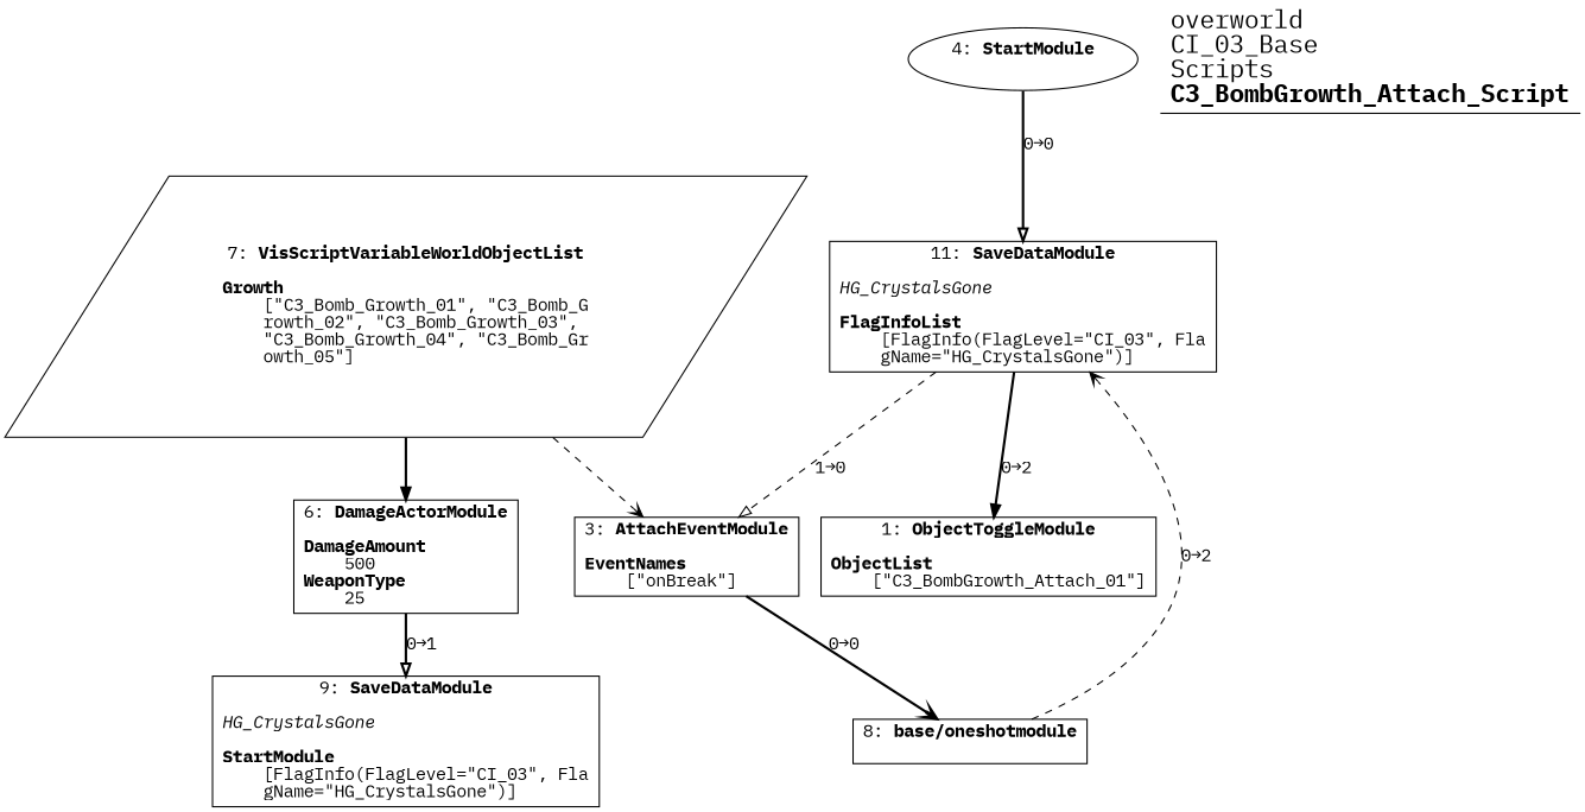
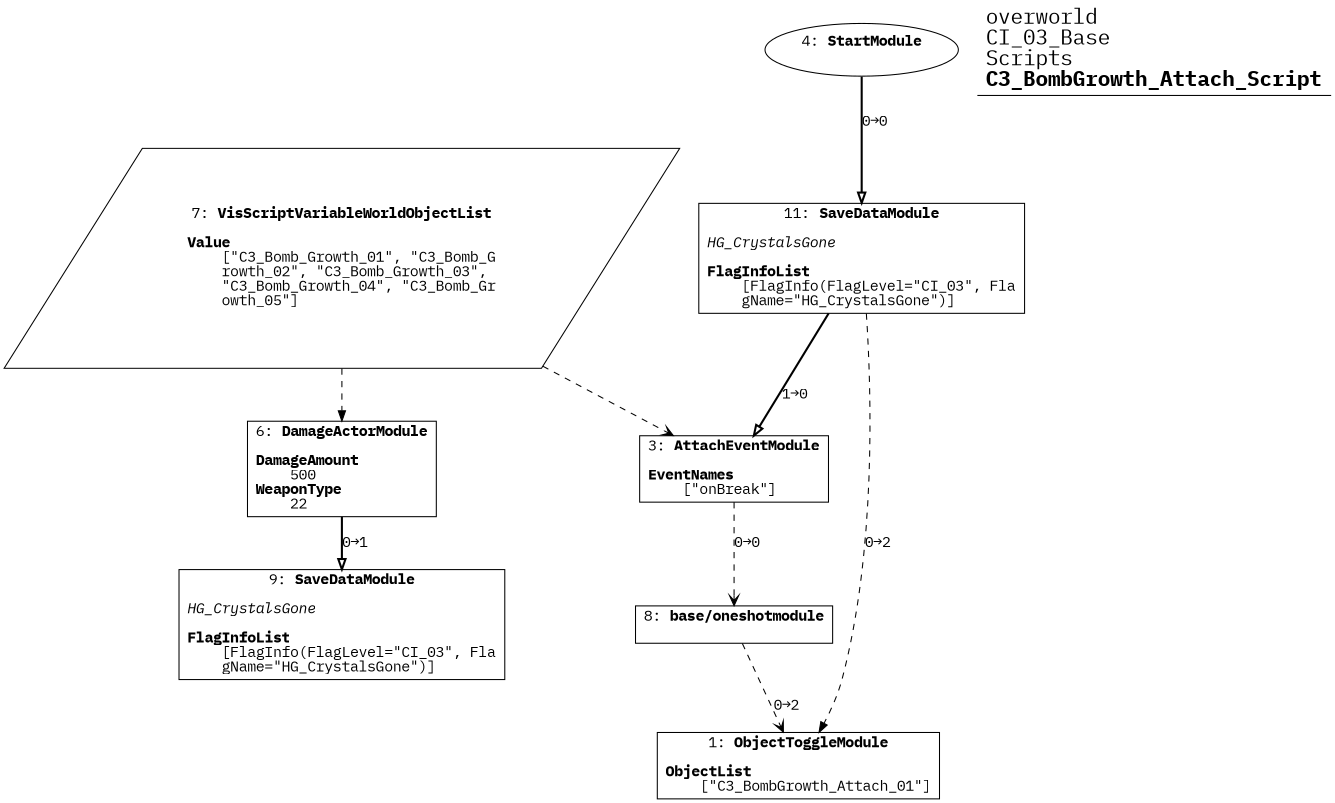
  digraph {
    fontname="IBM Plex Mono"
    splines=spline
    node [fontname="IBM Plex Mono" shape=box]
    edge [arrowhead=vee fontname="IBM Plex Mono" style=bold]
    n1 [label=<1: <b>ObjectToggleModule</b><br/><br/><b>ObjectList</b><br align="left"/>    [&quot;C3_BombGrowth_Attach_01&quot;]<br align="left"/>>]
    n2 [label=<3: <b>AttachEventModule</b><br/><br/><b>EventNames</b><br align="left"/>    [&quot;onBreak&quot;]<br align="left"/>>]
    n3 [label=<8: <b>base/oneshotmodule</b><br/><br/>>]
-   n4 [label=<6: <b>DamageActorModule</b><br/><br/><b>DamageAmount</b><br align="left"/>    500<br align="left"/><b>WeaponType</b><br align="left"/>    25<br align="left"/>>]
-   n5 [label=<9: <b>SaveDataModule</b><br/><br/><i>HG_CrystalsGone<br align="left"/></i><br align="left"/><b>StartModule</b><br align="left"/>    [FlagInfo(FlagLevel=&quot;CI_03&quot;, Fla<br align="left"/>    gName=&quot;HG_CrystalsGone&quot;)]<br align="left"/>>]
-   n6 [label=<7: <b>VisScriptVariableWorldObjectList</b><br/><br/><b>Growth</b><br align="left"/>    [&quot;C3_Bomb_Growth_01&quot;, &quot;C3_Bomb_G<br align="left"/>    rowth_02&quot;, &quot;C3_Bomb_Growth_03&quot;, <br align="left"/>    &quot;C3_Bomb_Growth_04&quot;, &quot;C3_Bomb_Gr<br align="left"/>    owth_05&quot;]<br align="left"/>> shape=parallelogram]
+   n4 [label=<6: <b>DamageActorModule</b><br/><br/><b>DamageAmount</b><br align="left"/>    500<br align="left"/><b>WeaponType</b><br align="left"/>    22<br align="left"/>>]
+   n5 [label=<9: <b>SaveDataModule</b><br/><br/><i>HG_CrystalsGone<br align="left"/></i><br align="left"/><b>FlagInfoList</b><br align="left"/>    [FlagInfo(FlagLevel=&quot;CI_03&quot;, Fla<br align="left"/>    gName=&quot;HG_CrystalsGone&quot;)]<br align="left"/>>]
+   n6 [label=<7: <b>VisScriptVariableWorldObjectList</b><br/><br/><b>Value</b><br align="left"/>    [&quot;C3_Bomb_Growth_01&quot;, &quot;C3_Bomb_G<br align="left"/>    rowth_02&quot;, &quot;C3_Bomb_Growth_03&quot;, <br align="left"/>    &quot;C3_Bomb_Growth_04&quot;, &quot;C3_Bomb_Gr<br align="left"/>    owth_05&quot;]<br align="left"/>> shape=parallelogram]
    n7 [label=<4: <b>StartModule</b><br/><br/>> shape=oval]
    n8 [label=<11: <b>SaveDataModule</b><br/><br/><i>HG_CrystalsGone<br align="left"/></i><br align="left"/><b>FlagInfoList</b><br align="left"/>    [FlagInfo(FlagLevel=&quot;CI_03&quot;, Fla<br align="left"/>    gName=&quot;HG_CrystalsGone&quot;)]<br align="left"/>>]
    n9 [label=<<font point-size="20">overworld<br align="left"/>CI_03_Base<br align="left"/>Scripts<br align="left"/><b>C3_BombGrowth_Attach_Script</b><br align="left"/></font>> shape=underline]
-   n2 -> n3 [label="0→0"]
-   n3 -> n8 [label="0→2" style=dashed]
+   n2 -> n3 [label="0→0" style=dashed]
+   n3 -> n1 [label="0→2" style=dashed]
    n4 -> n5 [arrowhead=onormal label="0→1"]
    n6 -> n2 [style=dashed]
-   n6 -> n4 [arrowhead=normal]
+   n6 -> n4 [arrowhead=normal style=dashed]
    n7 -> n8 [arrowhead=onormal label="0→0"]
-   n8 -> n1 [arrowhead=normal label="0→2"]
-   n8 -> n2 [arrowhead=onormal label="1→0" style=dashed]
+   n8 -> n1 [arrowhead=normal label="0→2" style=dashed]
+   n8 -> n2 [arrowhead=onormal label="1→0"]
  }
